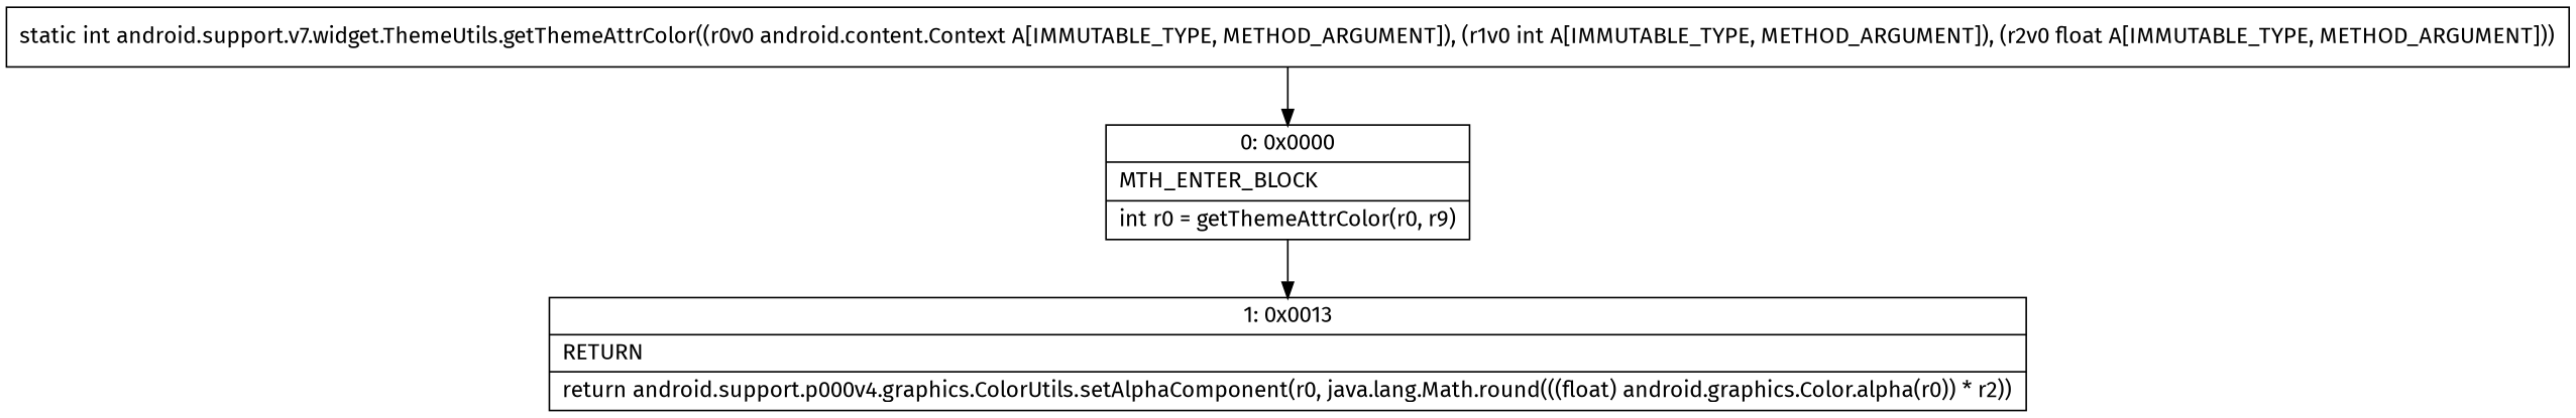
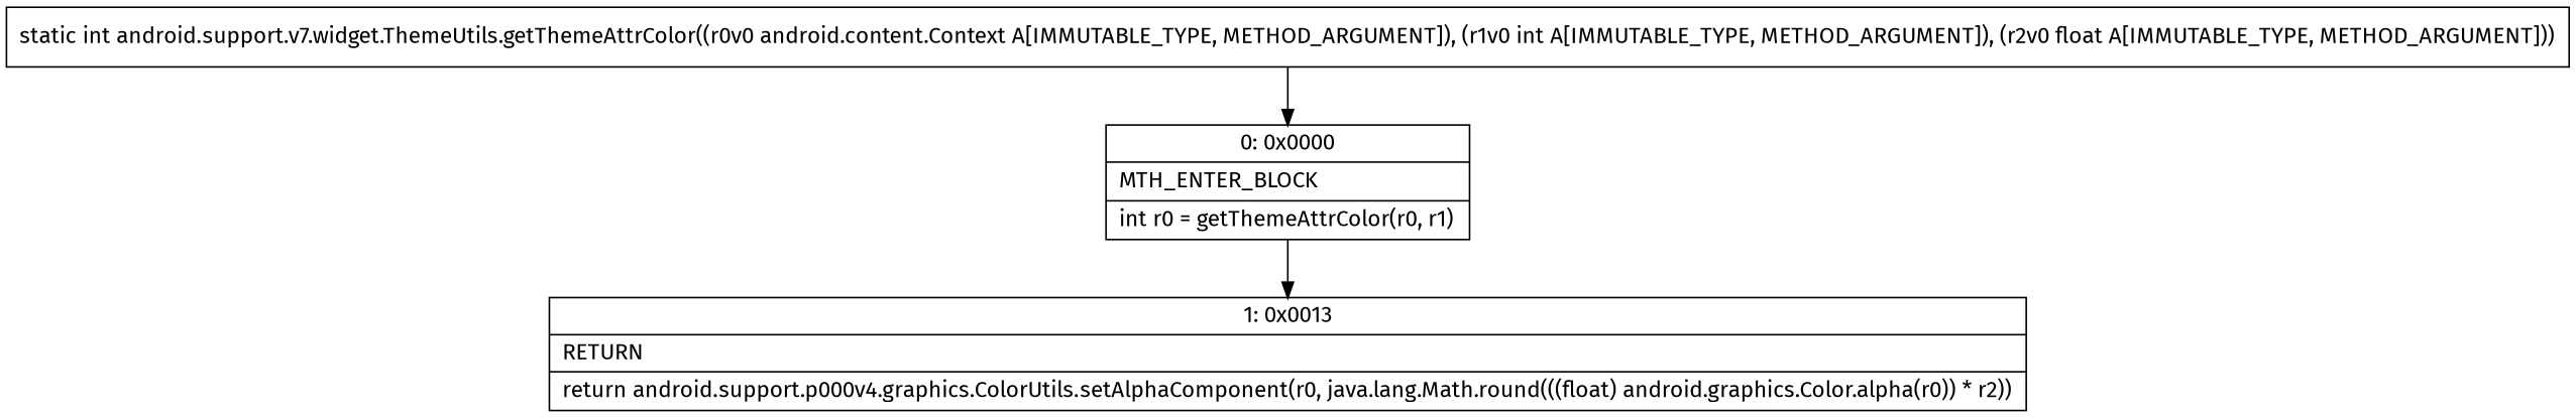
  digraph {
    fontname="Fira Sans"
    node [shape=record fontname="Fira Sans"]
    edge [fontname="Fira Sans"]
-   n1 [label="{0\:\ 0x0000|MTH_ENTER_BLOCK\l|int r0 = getThemeAttrColor(r0, r9)\l}"]
+   n1 [label="{0\:\ 0x0000|MTH_ENTER_BLOCK\l|int r0 = getThemeAttrColor(r0, r1)\l}"]
    n2 [label="{1\:\ 0x0013|RETURN\l|return android.support.p000v4.graphics.ColorUtils.setAlphaComponent(r0, java.lang.Math.round(((float) android.graphics.Color.alpha(r0)) * r2))\l}"]
    n3 [label="{static int android.support.v7.widget.ThemeUtils.getThemeAttrColor((r0v0 android.content.Context A[IMMUTABLE_TYPE, METHOD_ARGUMENT]), (r1v0 int A[IMMUTABLE_TYPE, METHOD_ARGUMENT]), (r2v0 float A[IMMUTABLE_TYPE, METHOD_ARGUMENT])) }"]
    n1 -> n2
    n3 -> n1
  }
